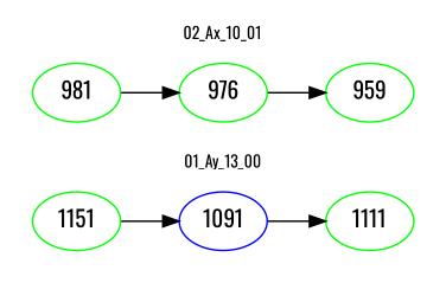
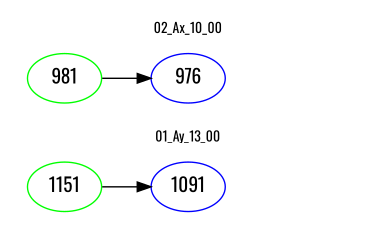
  digraph {
    fontname=Oswald
    rankdir=LR
    node [color=green fontname=Oswald]
    edge [color=black fontname=Oswald]
    n1 [label=1151]
    n2 [color=blue label=1091]
-   n3 [label=1111]
    n4 [label=981]
-   n5 [label=976]
-   n6 [label=959]
+   n5 [color=blue label=976]
    subgraph cluster_1 {
      color=white
      fontsize=10
      label="01_Ay_13_00"
      n1
      n2
-     n3
    }
    subgraph cluster_2 {
      color=white
      fontsize=10
-     label="02_Ax_10_01"
+     label="02_Ax_10_00"
      n4
      n5
-     n6
    }
    n1 -> n2
-   n2 -> n3
    n4 -> n5
-   n5 -> n6
  }
